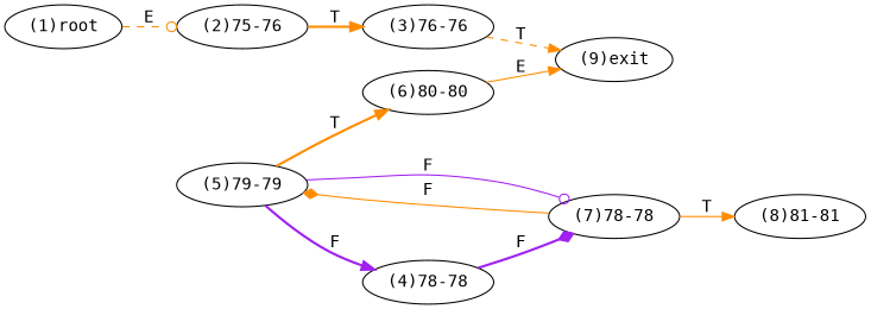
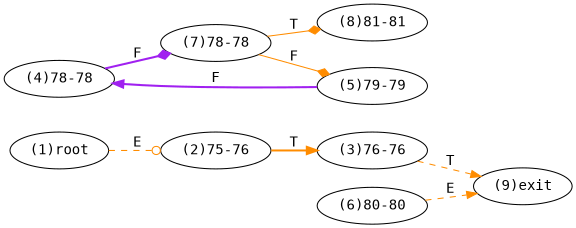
  digraph {
    fontname="DejaVu Sans Mono"
    rankdir=LR
    node [fontname="DejaVu Sans Mono"]
    edge [arrowhead=normal color=darkorange fontname="DejaVu Sans Mono" style=bold]
    n1 [label="(1)root"]
    n2 [label="(2)75-76"]
    n3 [label="(3)76-76"]
    n4 [label="(9)exit"]
    n5 [label="(4)78-78"]
    n6 [label="(7)78-78"]
    n7 [label="(5)79-79"]
    n8 [label="(8)81-81"]
    n9 [label="(6)80-80"]
    n1 -> n2 [arrowhead=odot label=E style=dashed]
    n2 -> n3 [label=T]
    n3 -> n4 [label=T style=dashed]
    n5 -> n6 [arrowhead=diamond color=purple label=F]
    n6 -> n7 [arrowhead=diamond label=F style=solid]
-   n6 -> n8 [label=T style=solid]
+   n6 -> n8 [arrowhead=diamond label=T style=solid]
    n7 -> n5 [color=purple label=F]
-   n7 -> n6 [arrowhead=odot color=purple label=F style=solid]
-   n7 -> n9 [label=T]
-   n9 -> n4 [label=E style=solid]
+   n9 -> n4 [label=E style=dashed]
  }
